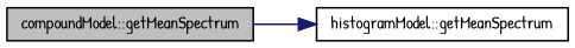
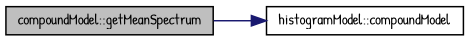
  digraph {
    rankdir=LR
    fontname="Patrick Hand"
    node [color=black fontname="Patrick Hand" fontsize=10 shape=record style=filled]
    n1 [fillcolor=grey75 fontcolor=black height=0.2 label="compoundModel::getMeanSpectrum" width=0.4]
-   n2 [fillcolor=white height=0.2 label="histogramModel::getMeanSpectrum" width=0.4]
+   n2 [fillcolor=white height=0.2 label="histogramModel::compoundModel" width=0.4]
    n1 -> n2 [color=midnightblue fontname="Patrick Hand" fontsize=10 labelfontname=Helvetica labelfontsize=10 style=solid]
  }
